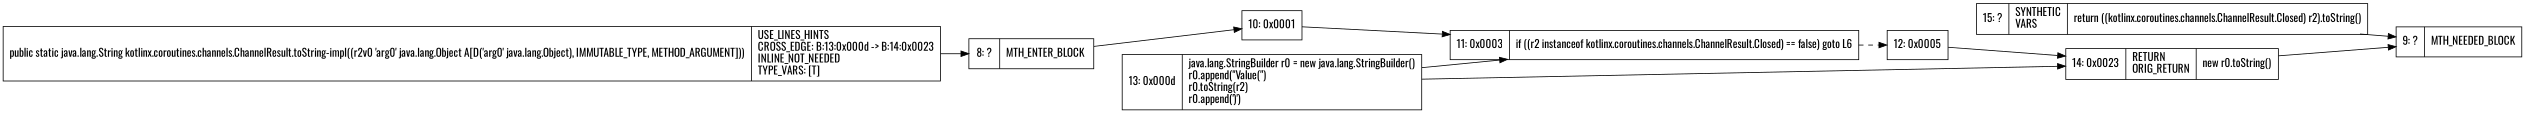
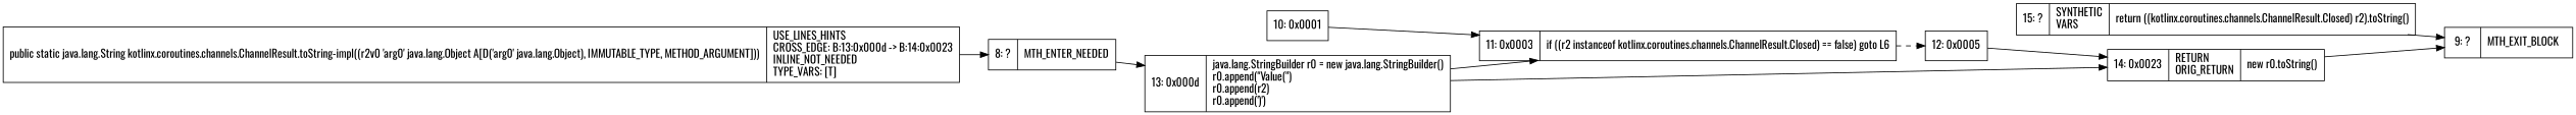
  digraph {
    fontname=Oswald
    rankdir=LR
    node [fontname=Oswald shape=record]
    edge [fontname=Oswald]
-   n1 [label="{8\:\ ?|MTH_ENTER_BLOCK\l}"]
+   n1 [label="{8\:\ ?|MTH_ENTER_NEEDED\l}"]
    n2 [label="{10\:\ 0x0001}"]
    n3 [label="{11\:\ 0x0003|if ((r2 instanceof kotlinx.coroutines.channels.ChannelResult.Closed) == false) goto L6\l}"]
    n4 [label="{12\:\ 0x0005}"]
    n5 [label="{14\:\ 0x0023|RETURN\lORIG_RETURN\l|new r0.toString()\l}"]
-   n6 [label="{13\:\ 0x000d|java.lang.StringBuilder r0 = new java.lang.StringBuilder()\lr0.append(\"Value(\")\lr0.toString(r2)\lr0.append(')')\l}"]
+   n6 [label="{13\:\ 0x000d|java.lang.StringBuilder r0 = new java.lang.StringBuilder()\lr0.append(\"Value(\")\lr0.append(r2)\lr0.append(')')\l}"]
    n7 [label="{15\:\ ?|SYNTHETIC\lVARS\l|return ((kotlinx.coroutines.channels.ChannelResult.Closed) r2).toString()\l}"]
-   n8 [label="{9\:\ ?|MTH_NEEDED_BLOCK\l}"]
+   n8 [label="{9\:\ ?|MTH_EXIT_BLOCK\l}"]
    n9 [label="{public static java.lang.String kotlinx.coroutines.channels.ChannelResult.toString\-impl((r2v0 'arg0' java.lang.Object A[D('arg0' java.lang.Object), IMMUTABLE_TYPE, METHOD_ARGUMENT]))  | USE_LINES_HINTS\lCROSS_EDGE: B:13:0x000d \-\> B:14:0x0023\lINLINE_NOT_NEEDED\lTYPE_VARS: [T]\l}"]
-   n1 -> n2
+   n1 -> n6
    n2 -> n3
    n3 -> n4 [style=dashed]
    n4 -> n5
    n5 -> n8
    n6 -> n3
    n6 -> n5
    n7 -> n8
    n9 -> n1
  }
